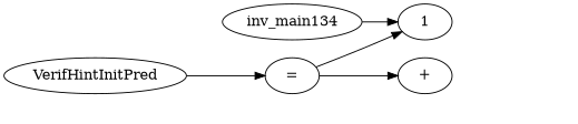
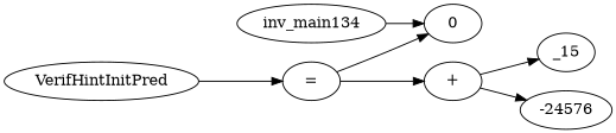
  digraph {
    rankdir=LR
    n1 [label=inv_main134]
-   n2 [label=1]
+   n2 [label=0]
    n3 [label=VerifHintInitPred]
    n4 [label="="]
    n5 [label="+"]
+   n6 [label=_15]
+   n7 [label=-24576]
    n1 -> n2
    n3 -> n4
    n4 -> n2
    n4 -> n5
+   n5 -> n6
+   n5 -> n7
  }
